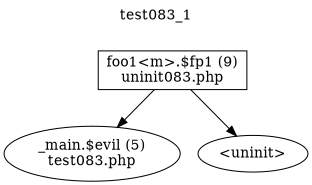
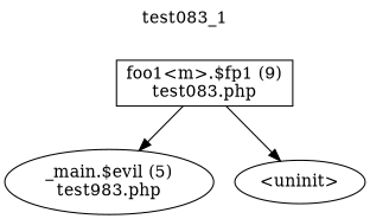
  digraph {
    label=test083_1
    labelloc=t
    node [shape=ellipse]
-   n1 [label="foo1<m>.$fp1 (9)\nuninit083.php" shape=box]
-   n2 [label="_main.$evil (5)\ntest083.php"]
+   n1 [label="foo1<m>.$fp1 (9)\ntest083.php" shape=box]
+   n2 [label="_main.$evil (5)\ntest983.php"]
    n3 [label="<uninit>"]
    n1 -> n2
    n1 -> n3
  }
